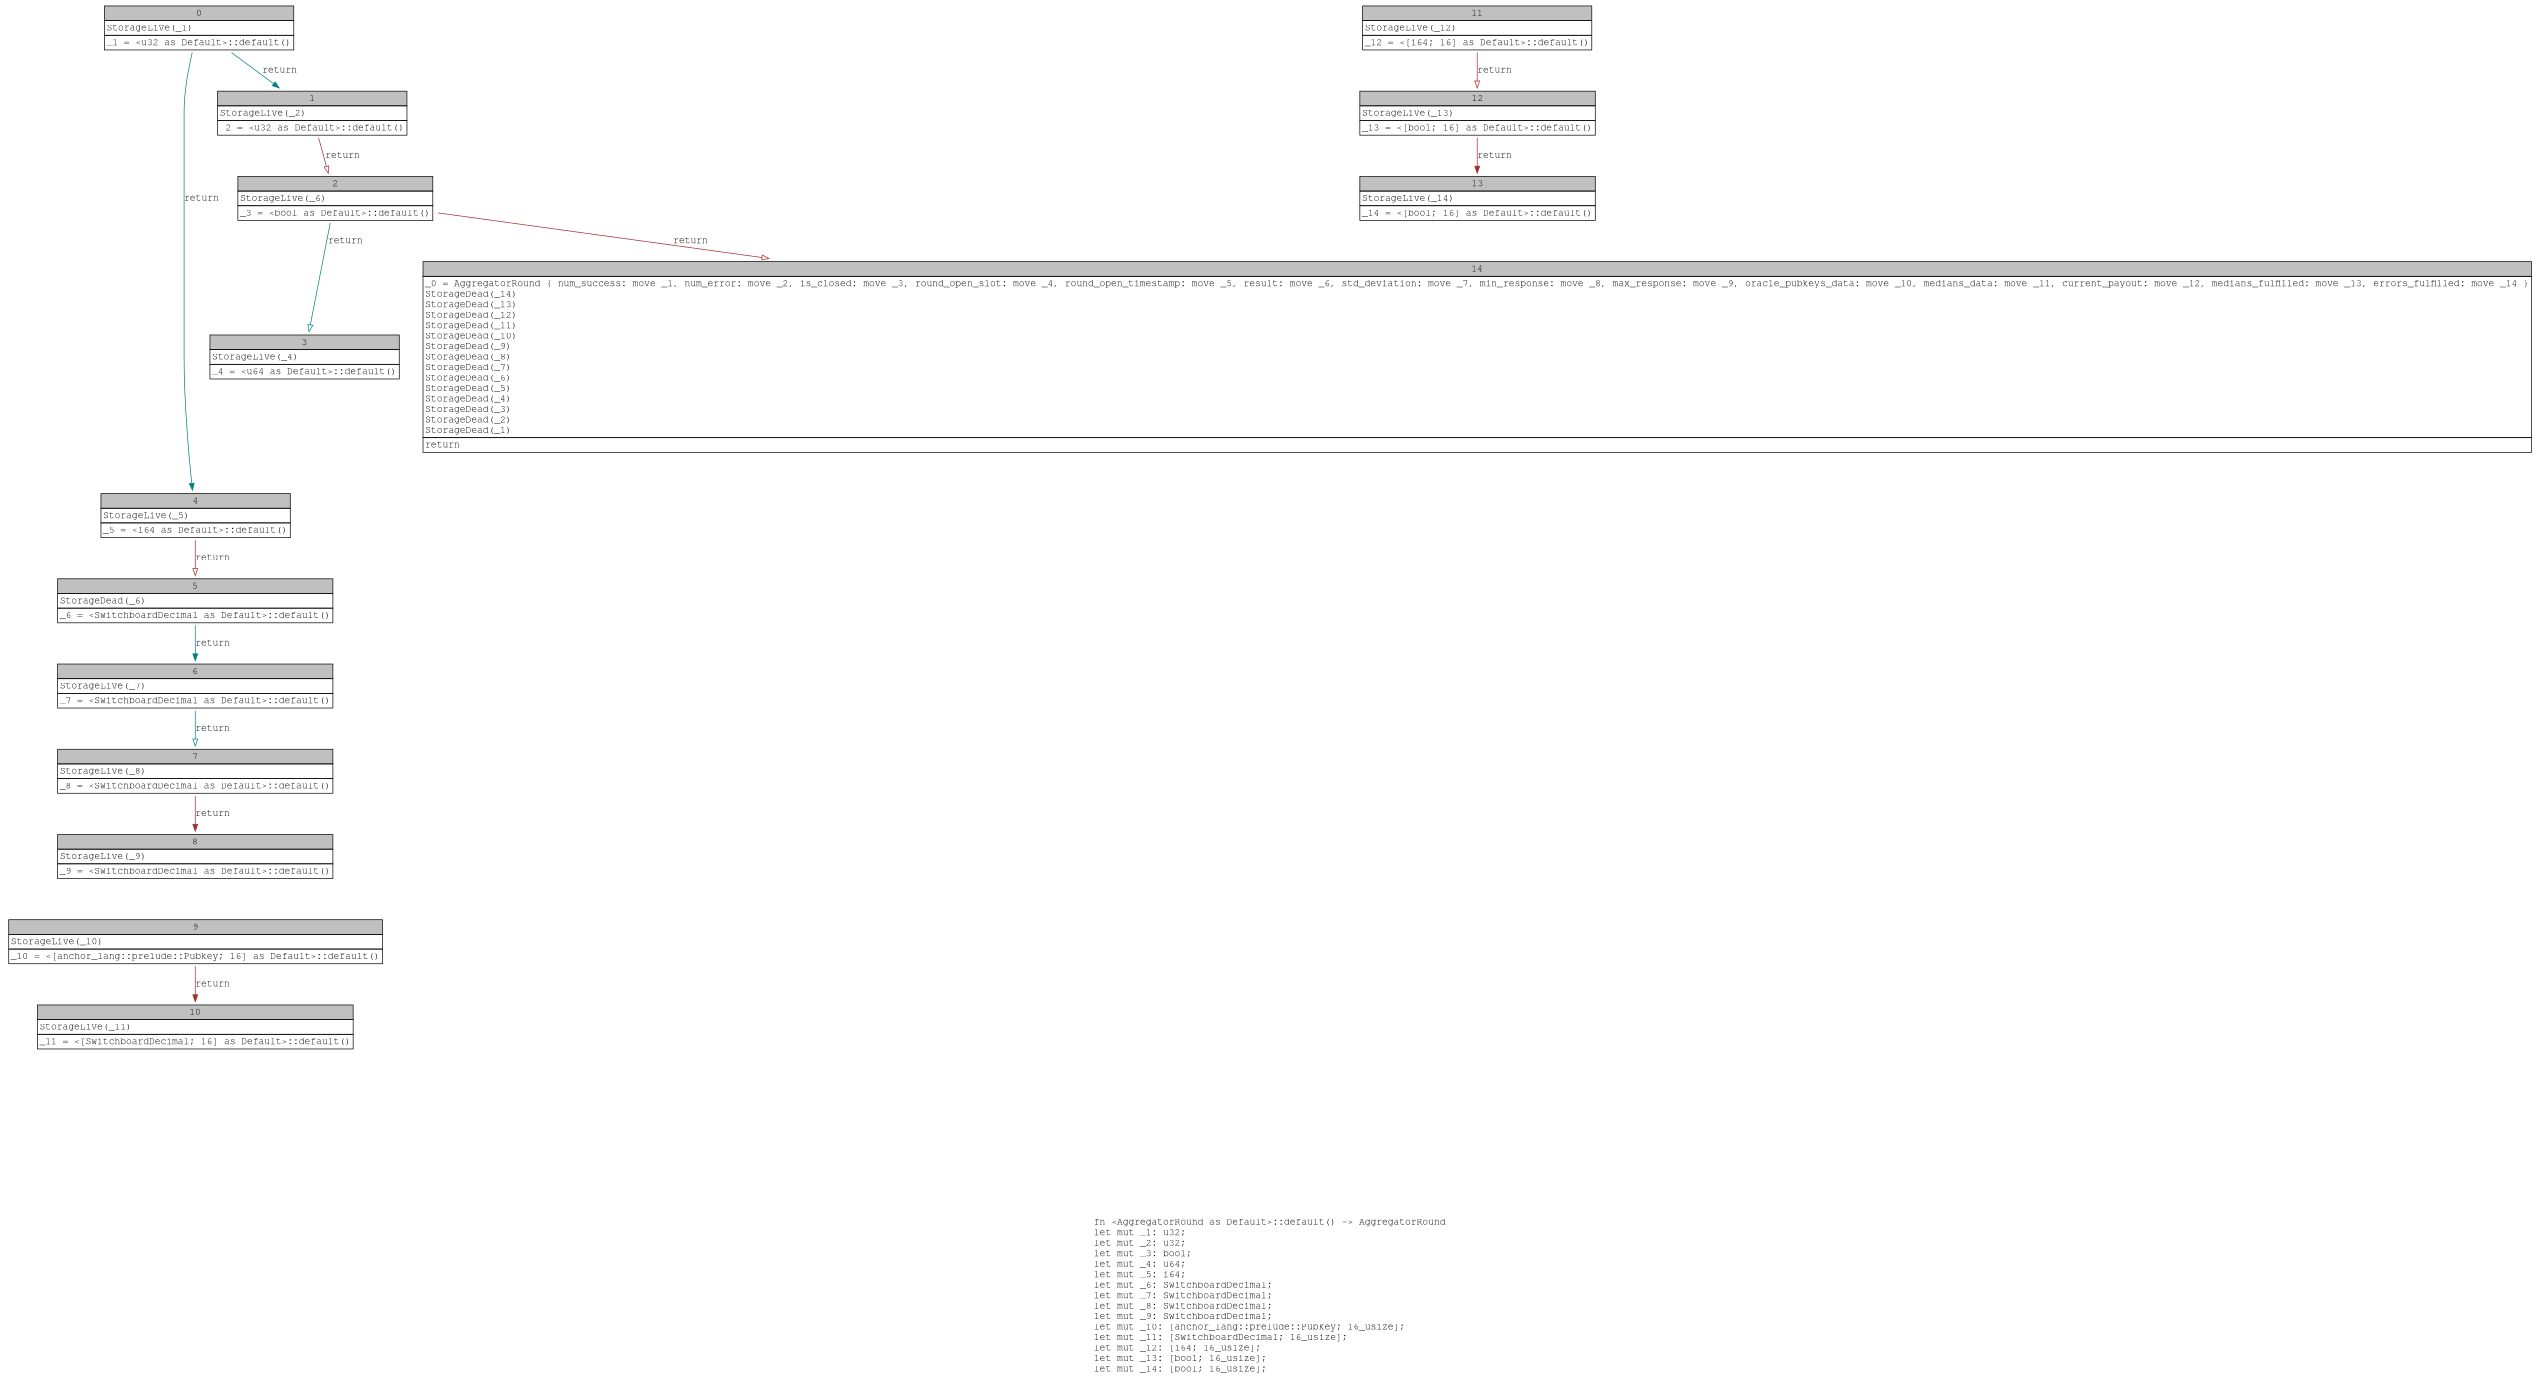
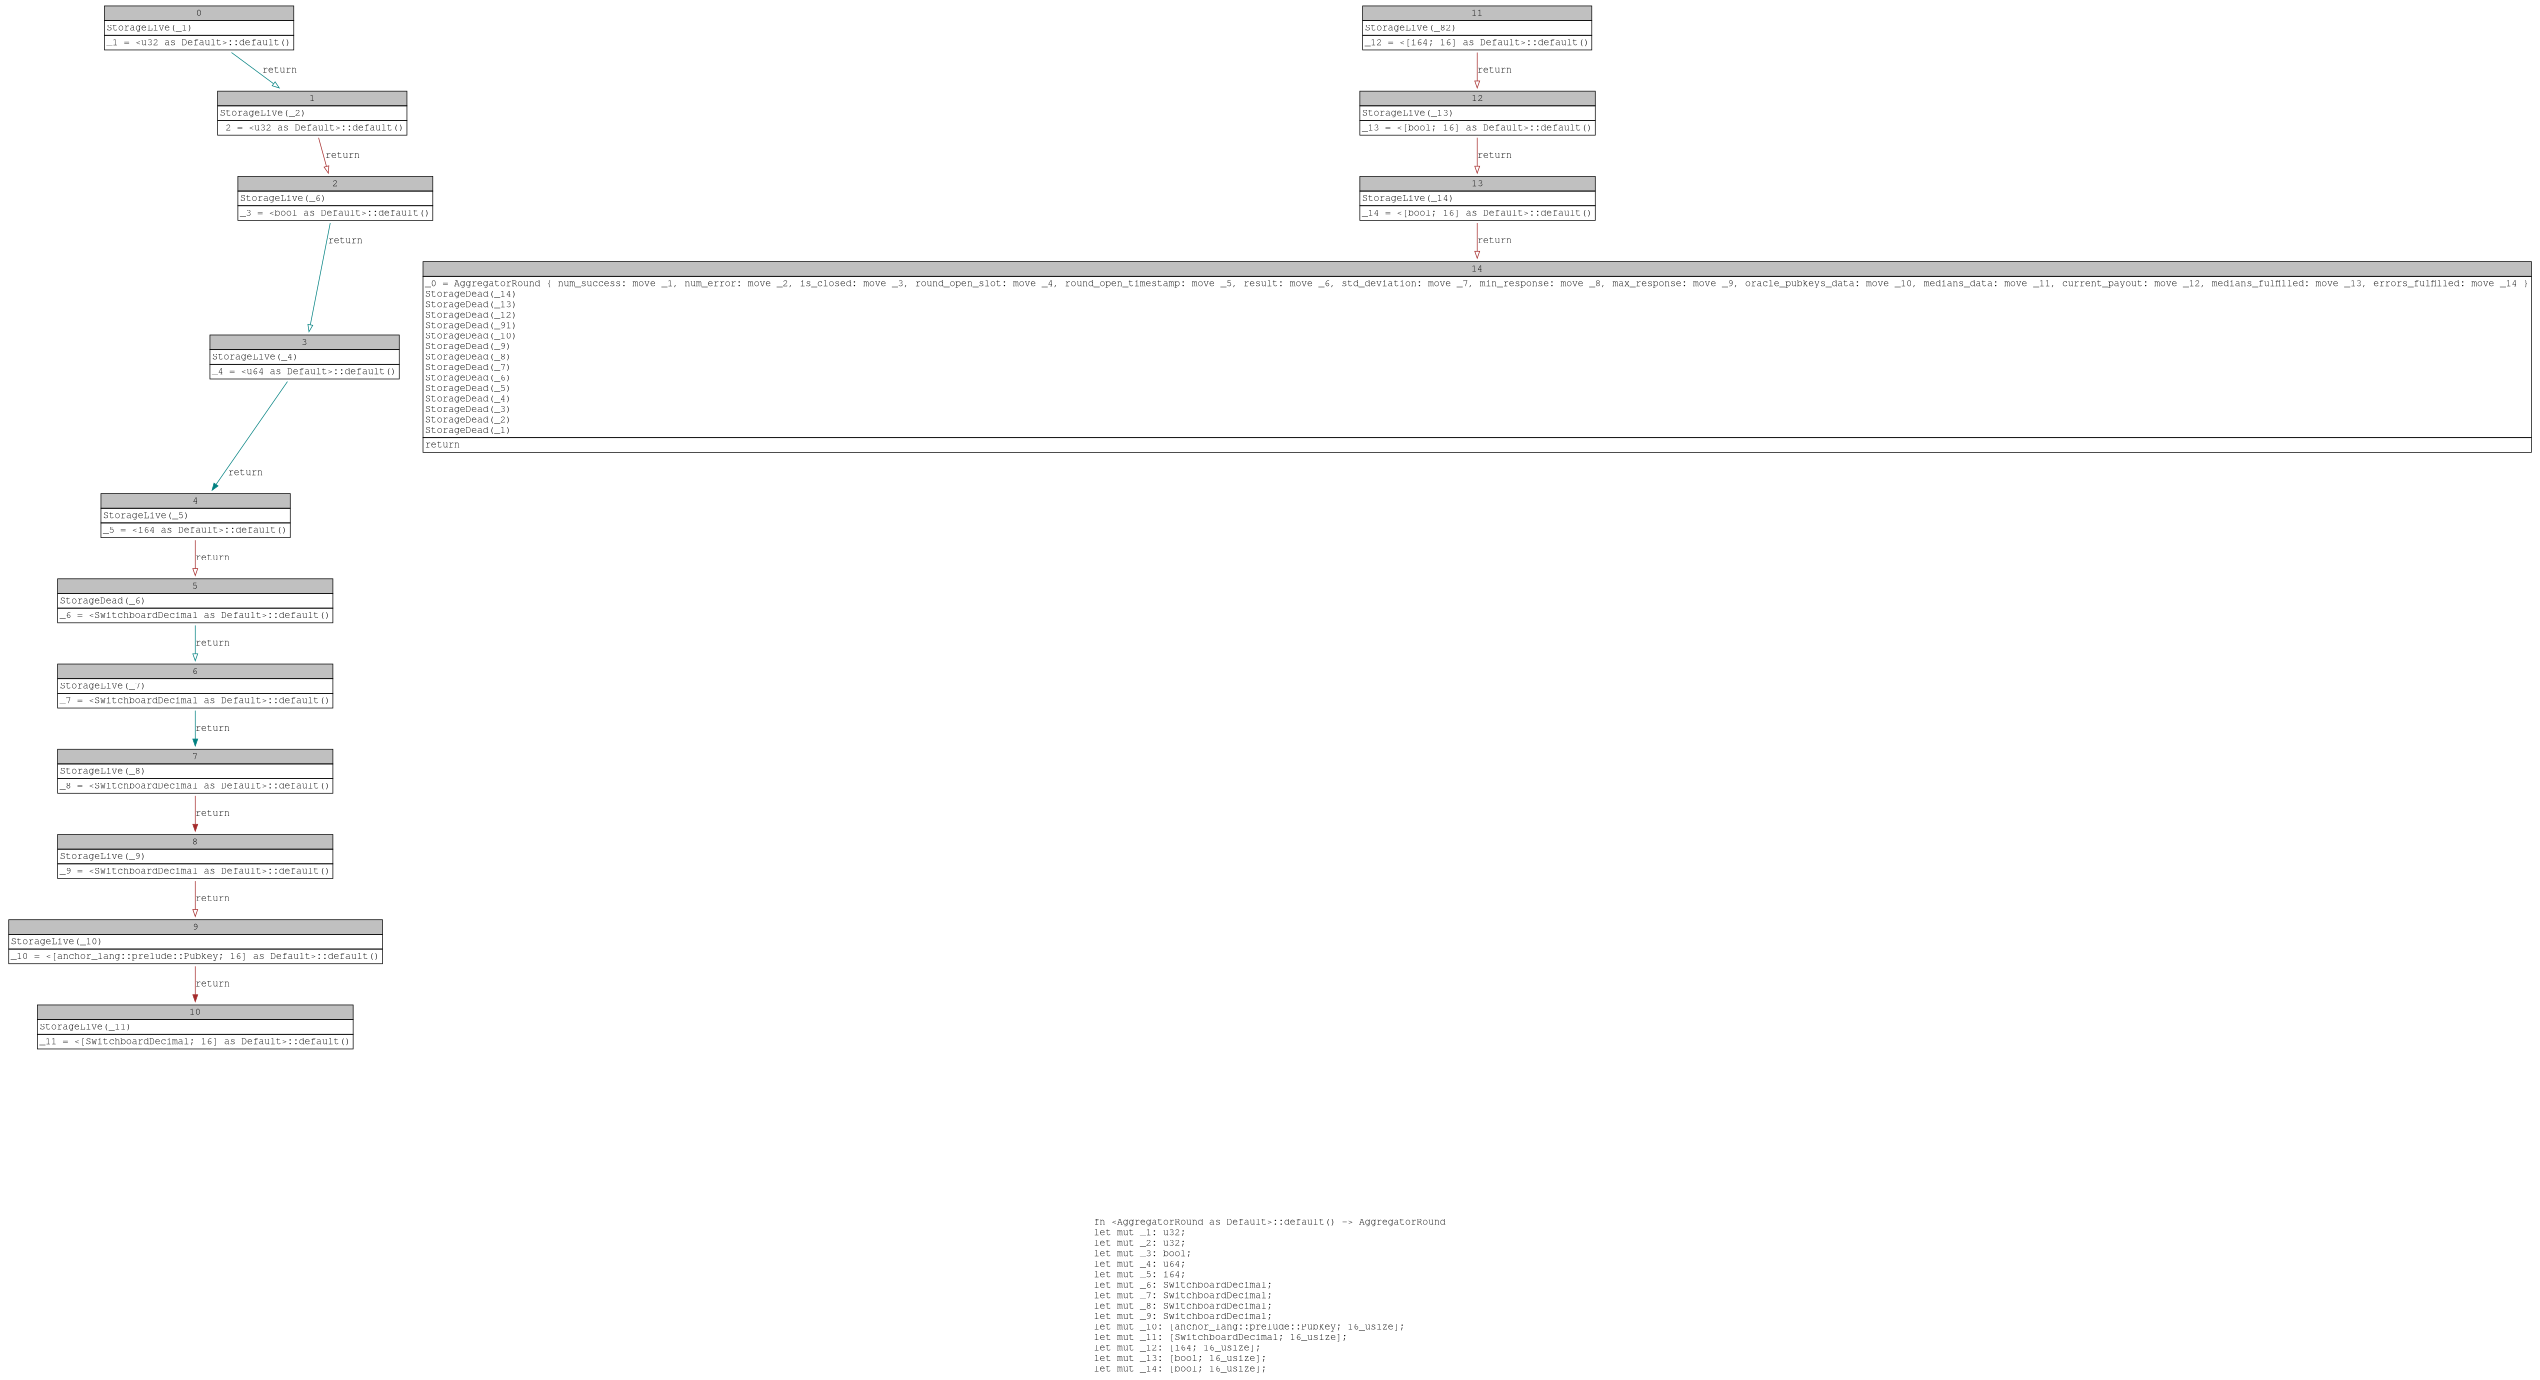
  digraph {
    fontname="Courier, monospace"
    label=<fn &lt;AggregatorRound as Default&gt;::default() -&gt; AggregatorRound<br align="left"/>let mut _1: u32;<br align="left"/>let mut _2: u32;<br align="left"/>let mut _3: bool;<br align="left"/>let mut _4: u64;<br align="left"/>let mut _5: i64;<br align="left"/>let mut _6: SwitchboardDecimal;<br align="left"/>let mut _7: SwitchboardDecimal;<br align="left"/>let mut _8: SwitchboardDecimal;<br align="left"/>let mut _9: SwitchboardDecimal;<br align="left"/>let mut _10: [anchor_lang::prelude::Pubkey; 16_usize];<br align="left"/>let mut _11: [SwitchboardDecimal; 16_usize];<br align="left"/>let mut _12: [i64; 16_usize];<br align="left"/>let mut _13: [bool; 16_usize];<br align="left"/>let mut _14: [bool; 16_usize];<br align="left"/>>
    node [fontname="Courier, monospace" shape=none]
    edge [arrowhead=onormal color=brown fontname="Courier, monospace"]
    n1 [label=<<table border="0" cellborder="1" cellspacing="0"><tr><td bgcolor="gray" align="center" colspan="1">0</td></tr><tr><td align="left" balign="left">StorageLive(_1)<br/></td></tr><tr><td align="left">_1 = &lt;u32 as Default&gt;::default()</td></tr></table>>]
    n2 [label=<<table border="0" cellborder="1" cellspacing="0"><tr><td bgcolor="gray" align="center" colspan="1">1</td></tr><tr><td align="left" balign="left">StorageLive(_2)<br/></td></tr><tr><td align="left">_2 = &lt;u32 as Default&gt;::default()</td></tr></table>>]
    n3 [label=<<table border="0" cellborder="1" cellspacing="0"><tr><td bgcolor="gray" align="center" colspan="1">2</td></tr><tr><td align="left" balign="left">StorageLive(_6)<br/></td></tr><tr><td align="left">_3 = &lt;bool as Default&gt;::default()</td></tr></table>>]
    n4 [label=<<table border="0" cellborder="1" cellspacing="0"><tr><td bgcolor="gray" align="center" colspan="1">3</td></tr><tr><td align="left" balign="left">StorageLive(_4)<br/></td></tr><tr><td align="left">_4 = &lt;u64 as Default&gt;::default()</td></tr></table>>]
    n5 [label=<<table border="0" cellborder="1" cellspacing="0"><tr><td bgcolor="gray" align="center" colspan="1">4</td></tr><tr><td align="left" balign="left">StorageLive(_5)<br/></td></tr><tr><td align="left">_5 = &lt;i64 as Default&gt;::default()</td></tr></table>>]
    n6 [label=<<table border="0" cellborder="1" cellspacing="0"><tr><td bgcolor="gray" align="center" colspan="1">5</td></tr><tr><td align="left" balign="left">StorageDead(_6)<br/></td></tr><tr><td align="left">_6 = &lt;SwitchboardDecimal as Default&gt;::default()</td></tr></table>>]
    n7 [label=<<table border="0" cellborder="1" cellspacing="0"><tr><td bgcolor="gray" align="center" colspan="1">6</td></tr><tr><td align="left" balign="left">StorageLive(_7)<br/></td></tr><tr><td align="left">_7 = &lt;SwitchboardDecimal as Default&gt;::default()</td></tr></table>>]
    n8 [label=<<table border="0" cellborder="1" cellspacing="0"><tr><td bgcolor="gray" align="center" colspan="1">7</td></tr><tr><td align="left" balign="left">StorageLive(_8)<br/></td></tr><tr><td align="left">_8 = &lt;SwitchboardDecimal as Default&gt;::default()</td></tr></table>>]
    n9 [label=<<table border="0" cellborder="1" cellspacing="0"><tr><td bgcolor="gray" align="center" colspan="1">8</td></tr><tr><td align="left" balign="left">StorageLive(_9)<br/></td></tr><tr><td align="left">_9 = &lt;SwitchboardDecimal as Default&gt;::default()</td></tr></table>>]
    n10 [label=<<table border="0" cellborder="1" cellspacing="0"><tr><td bgcolor="gray" align="center" colspan="1">9</td></tr><tr><td align="left" balign="left">StorageLive(_10)<br/></td></tr><tr><td align="left">_10 = &lt;[anchor_lang::prelude::Pubkey; 16] as Default&gt;::default()</td></tr></table>>]
    n11 [label=<<table border="0" cellborder="1" cellspacing="0"><tr><td bgcolor="gray" align="center" colspan="1">10</td></tr><tr><td align="left" balign="left">StorageLive(_11)<br/></td></tr><tr><td align="left">_11 = &lt;[SwitchboardDecimal; 16] as Default&gt;::default()</td></tr></table>>]
-   n12 [label=<<table border="0" cellborder="1" cellspacing="0"><tr><td bgcolor="gray" align="center" colspan="1">11</td></tr><tr><td align="left" balign="left">StorageLive(_12)<br/></td></tr><tr><td align="left">_12 = &lt;[i64; 16] as Default&gt;::default()</td></tr></table>>]
+   n12 [label=<<table border="0" cellborder="1" cellspacing="0"><tr><td bgcolor="gray" align="center" colspan="1">11</td></tr><tr><td align="left" balign="left">StorageLive(_82)<br/></td></tr><tr><td align="left">_12 = &lt;[i64; 16] as Default&gt;::default()</td></tr></table>>]
    n13 [label=<<table border="0" cellborder="1" cellspacing="0"><tr><td bgcolor="gray" align="center" colspan="1">12</td></tr><tr><td align="left" balign="left">StorageLive(_13)<br/></td></tr><tr><td align="left">_13 = &lt;[bool; 16] as Default&gt;::default()</td></tr></table>>]
    n14 [label=<<table border="0" cellborder="1" cellspacing="0"><tr><td bgcolor="gray" align="center" colspan="1">13</td></tr><tr><td align="left" balign="left">StorageLive(_14)<br/></td></tr><tr><td align="left">_14 = &lt;[bool; 16] as Default&gt;::default()</td></tr></table>>]
-   n15 [label=<<table border="0" cellborder="1" cellspacing="0"><tr><td bgcolor="gray" align="center" colspan="1">14</td></tr><tr><td align="left" balign="left">_0 = AggregatorRound { num_success: move _1, num_error: move _2, is_closed: move _3, round_open_slot: move _4, round_open_timestamp: move _5, result: move _6, std_deviation: move _7, min_response: move _8, max_response: move _9, oracle_pubkeys_data: move _10, medians_data: move _11, current_payout: move _12, medians_fulfilled: move _13, errors_fulfilled: move _14 }<br/>StorageDead(_14)<br/>StorageDead(_13)<br/>StorageDead(_12)<br/>StorageDead(_11)<br/>StorageDead(_10)<br/>StorageDead(_9)<br/>StorageDead(_8)<br/>StorageDead(_7)<br/>StorageDead(_6)<br/>StorageDead(_5)<br/>StorageDead(_4)<br/>StorageDead(_3)<br/>StorageDead(_2)<br/>StorageDead(_1)<br/></td></tr><tr><td align="left">return</td></tr></table>>]
-   n1 -> n2 [arrowhead=normal color=teal label=return]
+   n15 [label=<<table border="0" cellborder="1" cellspacing="0"><tr><td bgcolor="gray" align="center" colspan="1">14</td></tr><tr><td align="left" balign="left">_0 = AggregatorRound { num_success: move _1, num_error: move _2, is_closed: move _3, round_open_slot: move _4, round_open_timestamp: move _5, result: move _6, std_deviation: move _7, min_response: move _8, max_response: move _9, oracle_pubkeys_data: move _10, medians_data: move _11, current_payout: move _12, medians_fulfilled: move _13, errors_fulfilled: move _14 }<br/>StorageDead(_14)<br/>StorageDead(_13)<br/>StorageDead(_12)<br/>StorageDead(_91)<br/>StorageDead(_10)<br/>StorageDead(_9)<br/>StorageDead(_8)<br/>StorageDead(_7)<br/>StorageDead(_6)<br/>StorageDead(_5)<br/>StorageDead(_4)<br/>StorageDead(_3)<br/>StorageDead(_2)<br/>StorageDead(_1)<br/></td></tr><tr><td align="left">return</td></tr></table>>]
+   n1 -> n2 [color=teal label=return]
    n2 -> n3 [label=return]
    n3 -> n4 [color=teal label=return]
-   n1 -> n5 [arrowhead=normal color=teal label=return]
+   n4 -> n5 [arrowhead=normal color=teal label=return]
    n5 -> n6 [label=return]
-   n6 -> n7 [arrowhead=normal color=teal label=return]
-   n7 -> n8 [color=teal label=return]
+   n6 -> n7 [color=teal label=return]
+   n7 -> n8 [arrowhead=normal color=teal label=return]
    n8 -> n9 [arrowhead=normal label=return]
+   n9 -> n10 [label=return]
    n10 -> n11 [arrowhead=normal label=return]
    n12 -> n13 [label=return]
-   n13 -> n14 [arrowhead=normal label=return]
-   n3 -> n15 [label=return]
+   n13 -> n14 [label=return]
+   n14 -> n15 [label=return]
  }
